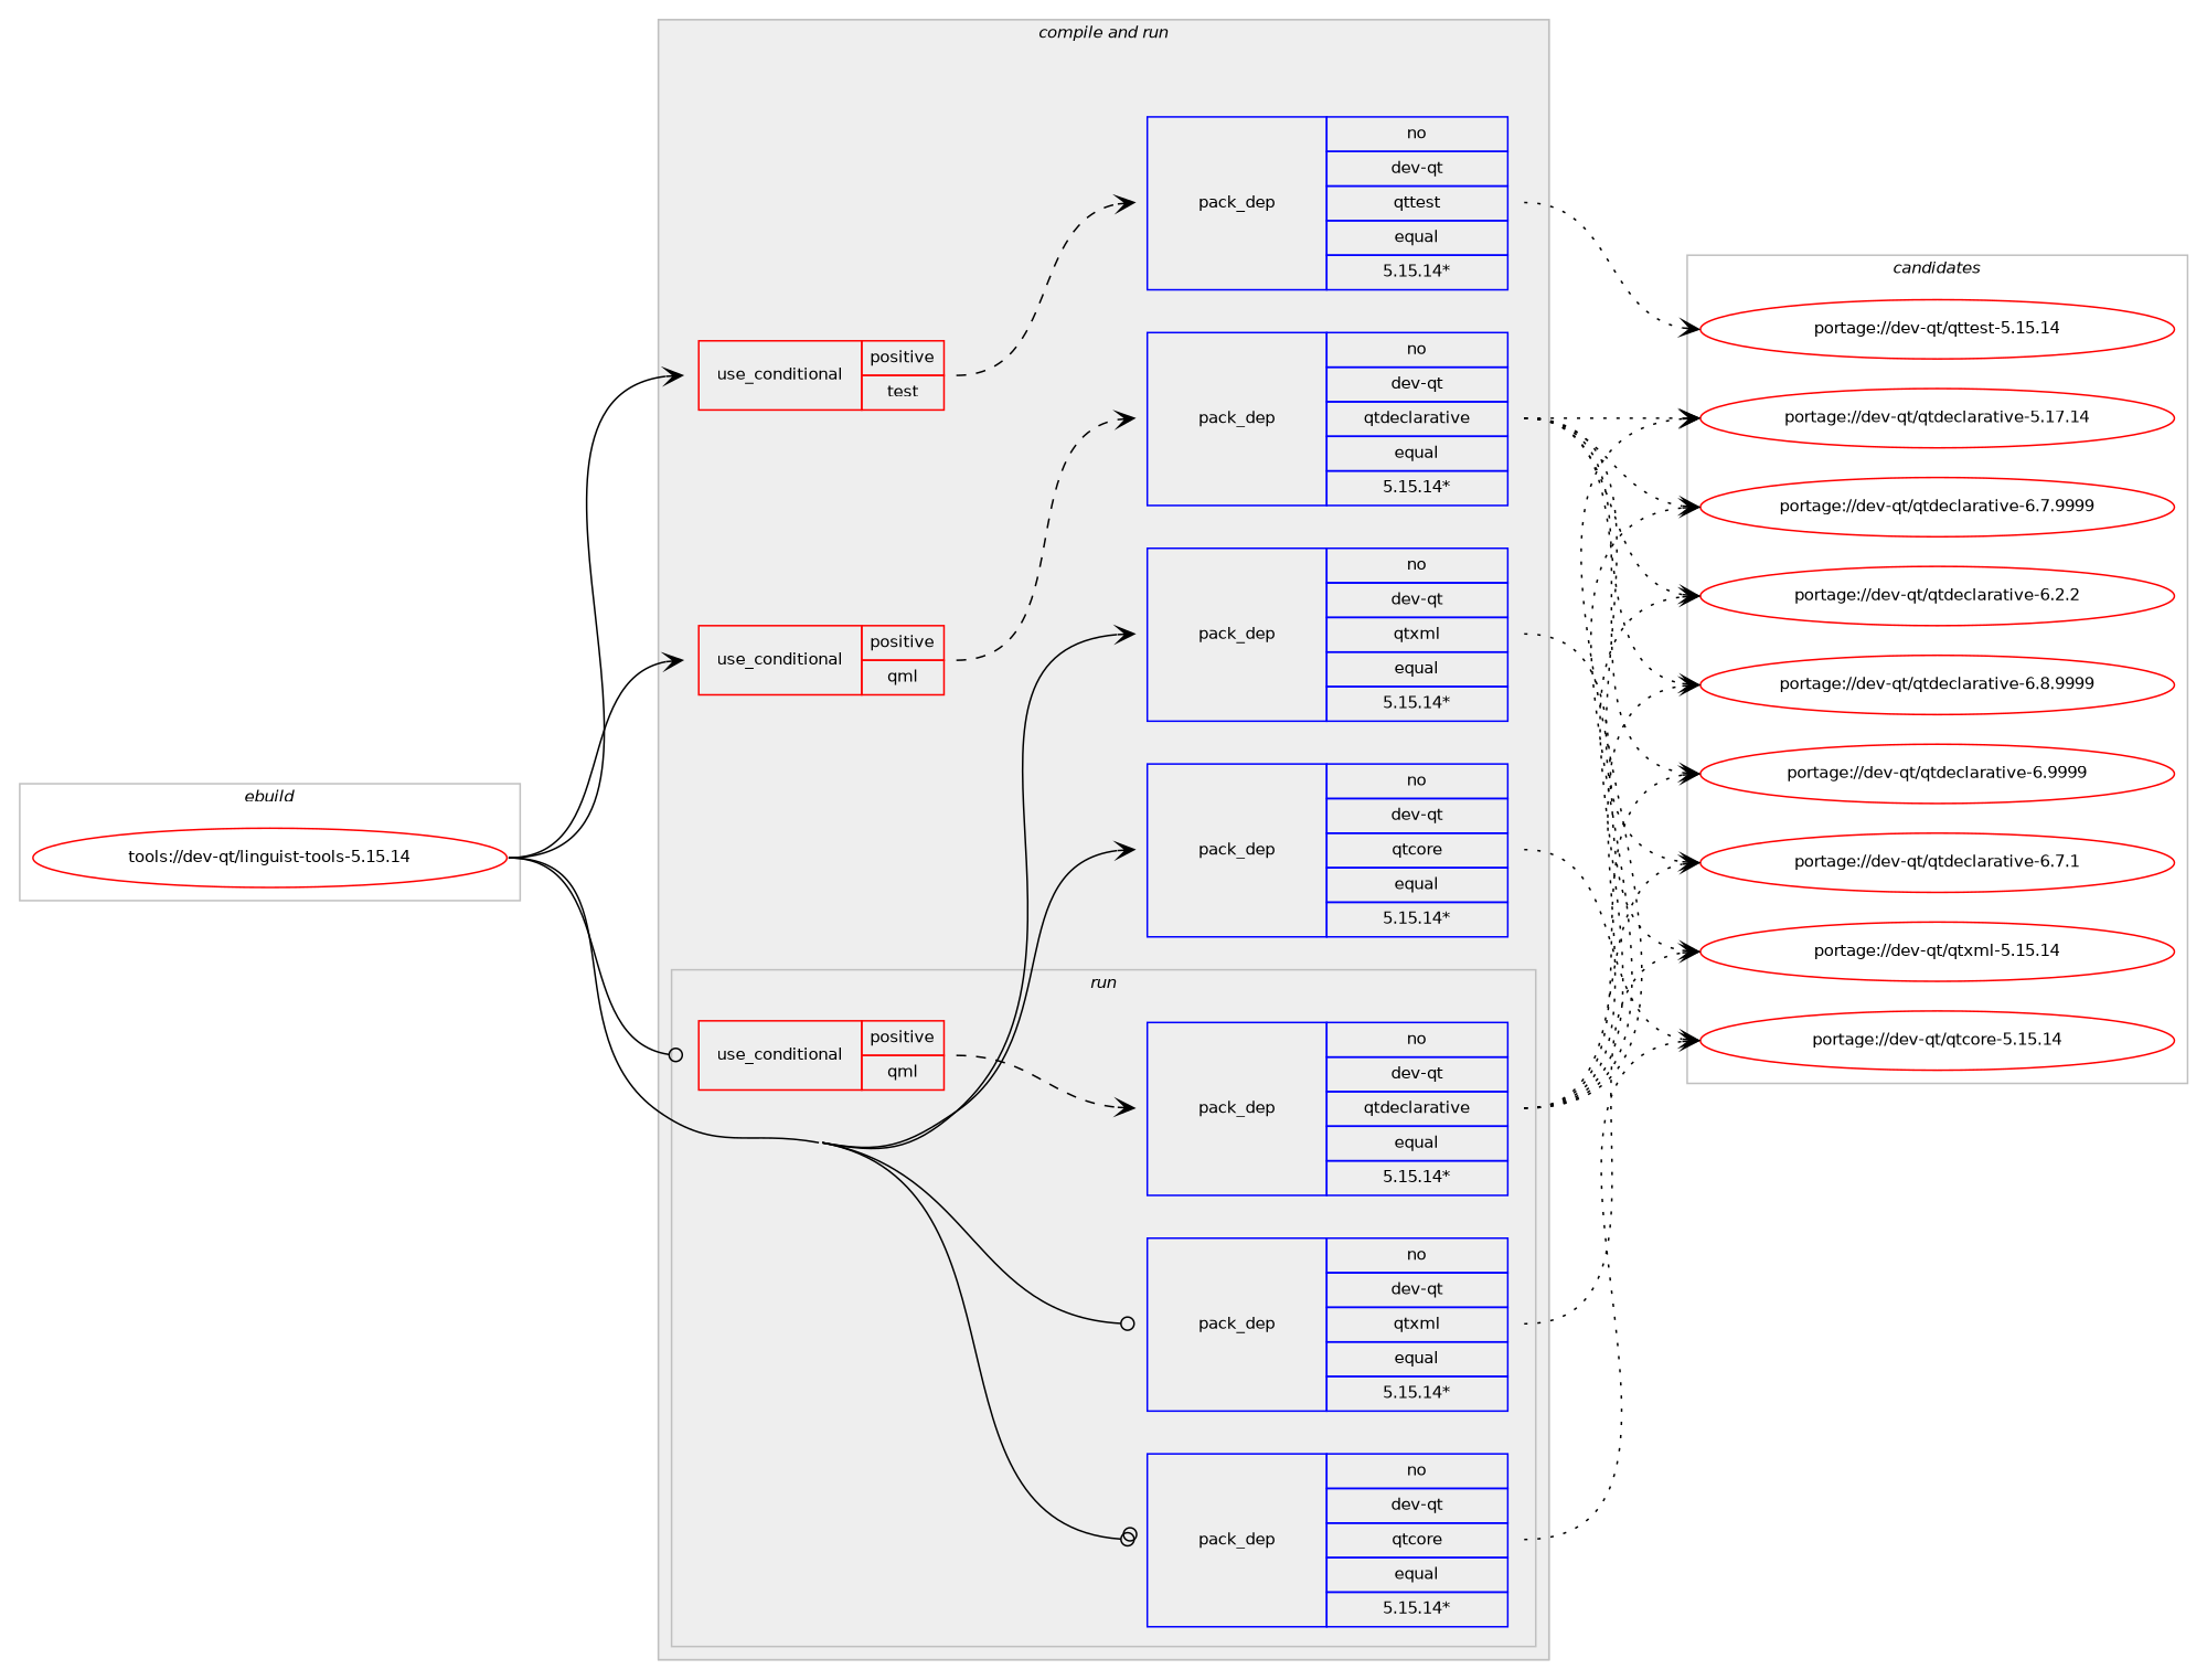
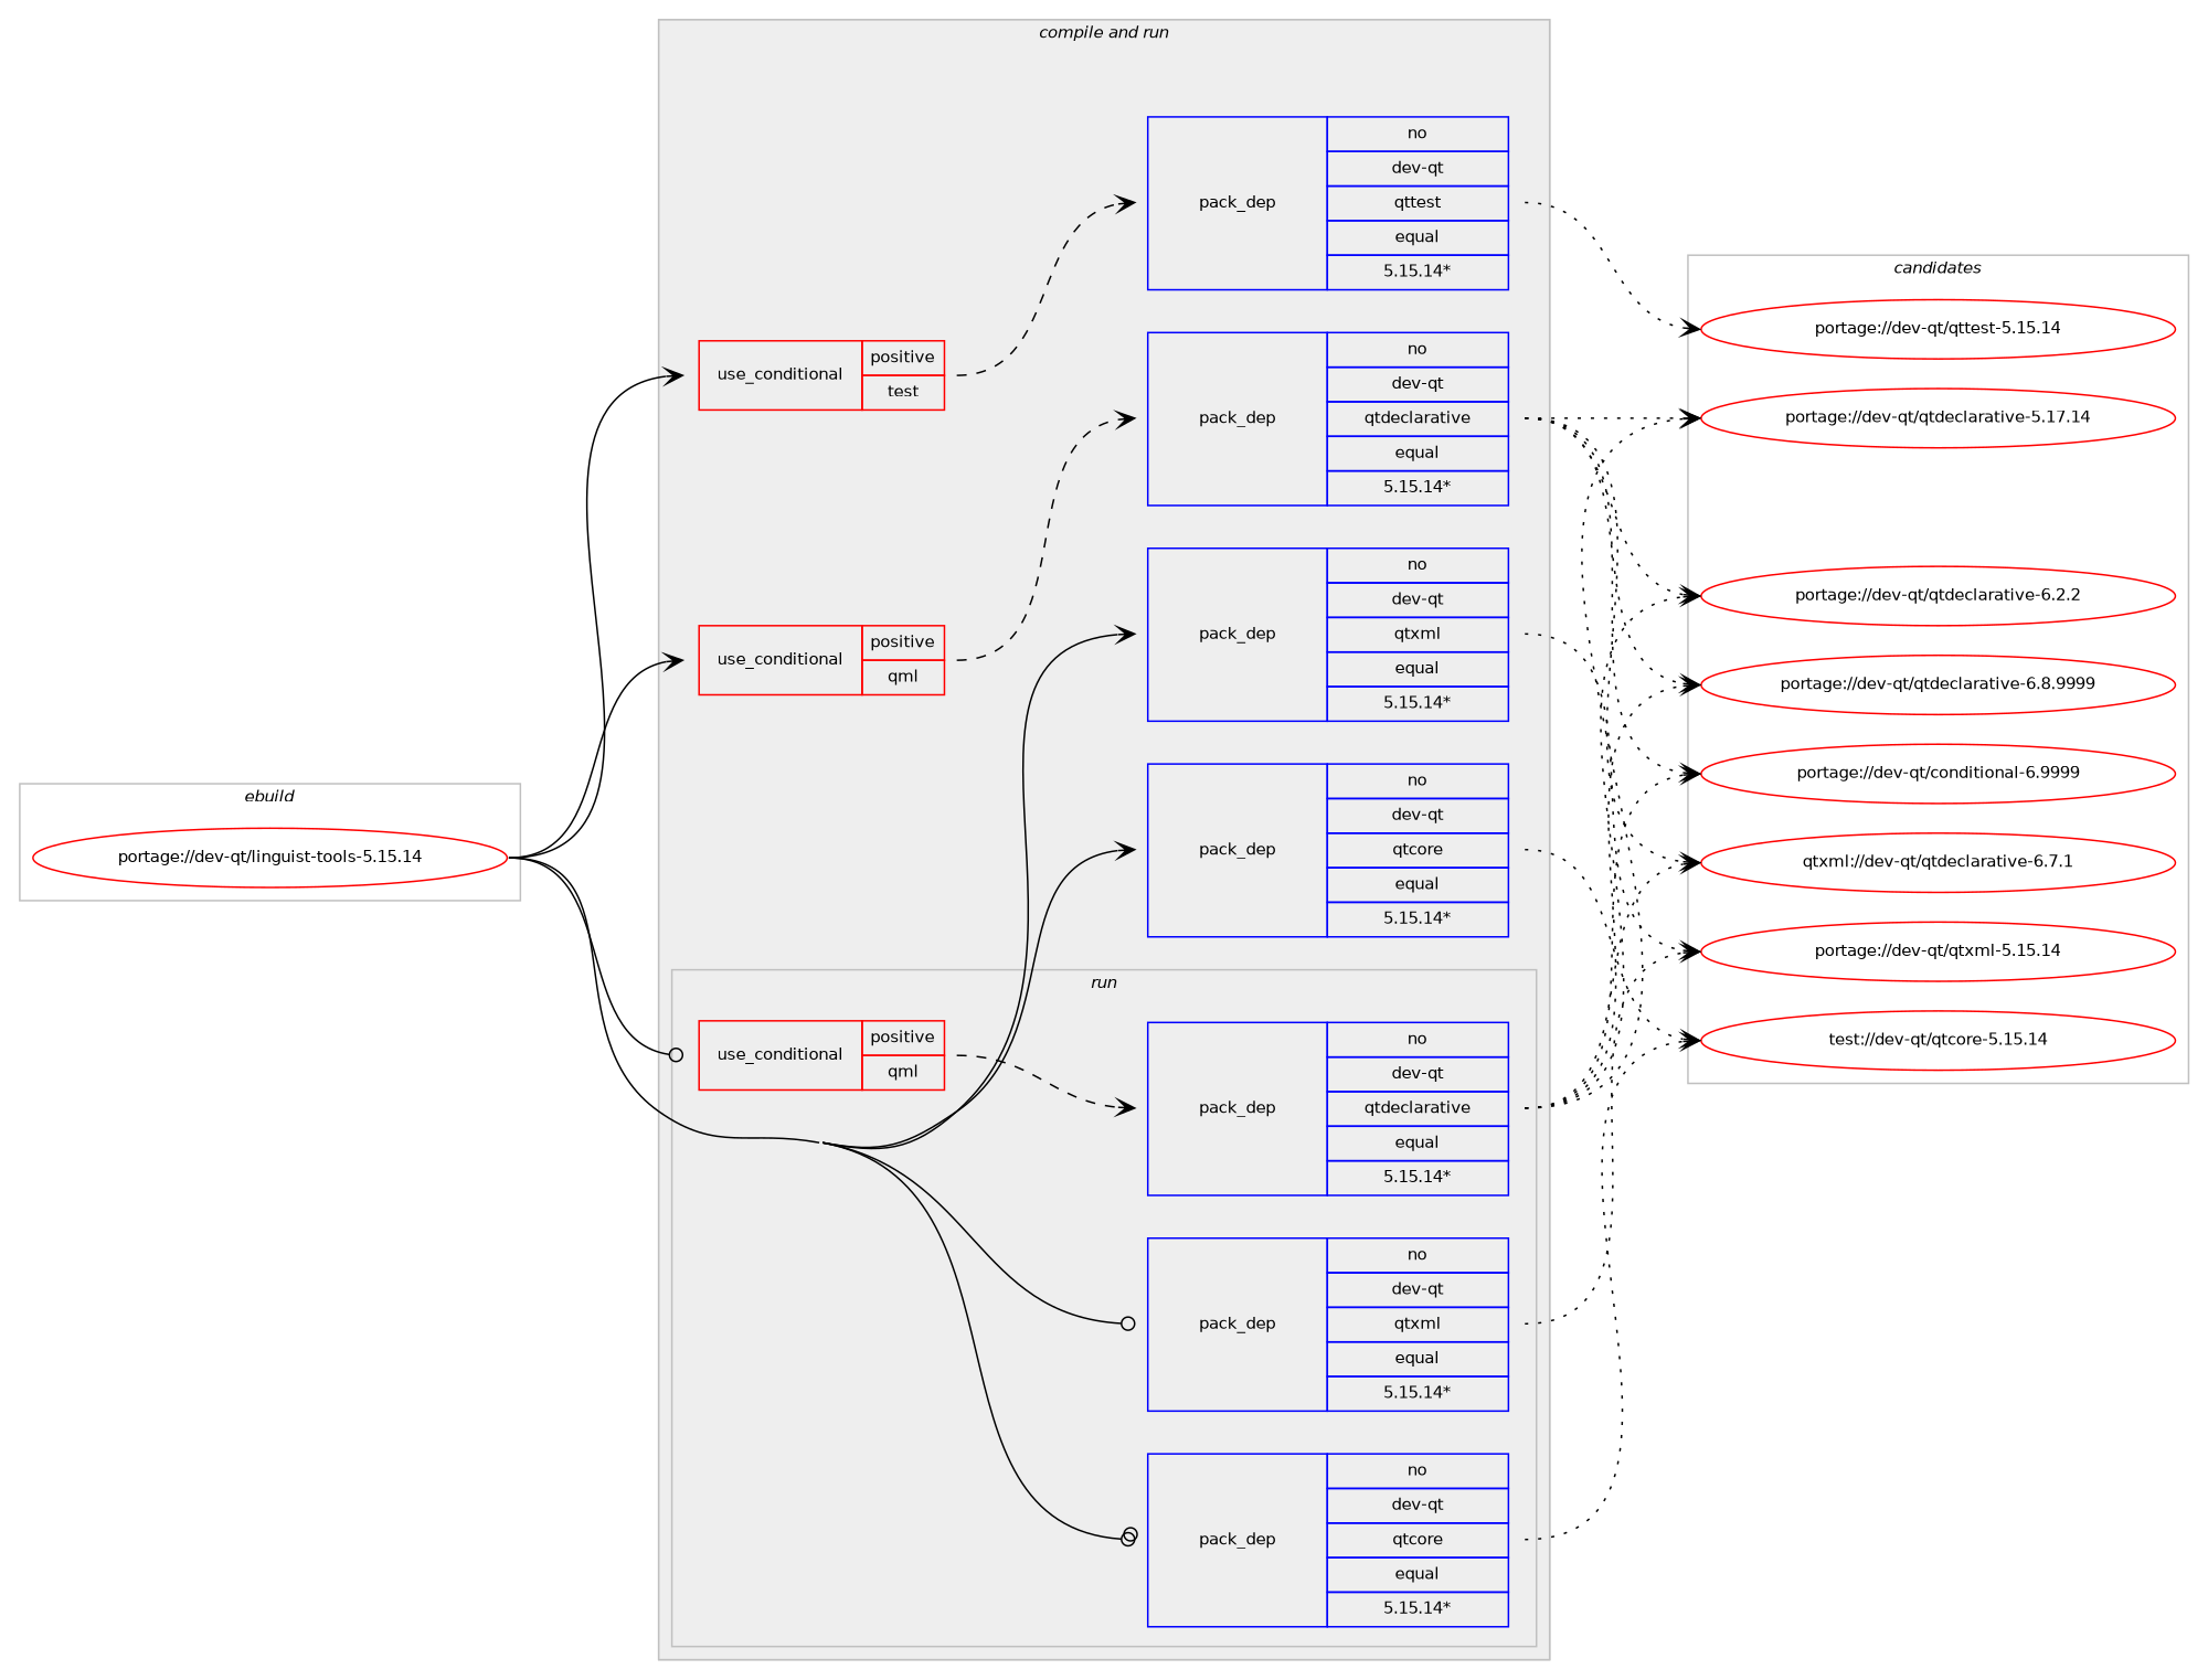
  digraph {
    compound=true
    concentrate=true
    fontname=Helvetica
    fontsize=10
    newrank=true
    rankdir=LR
    ranksep=1.5
    node [color=red fontname=Helvetica fontsize=10]
    edge [arrowhead=vee headport=w style=dotted tailport=e weight=100]
-   n1 [label="tools://dev-qt/linguist-tools-5.15.14" width=4]
+   n1 [label="portage://dev-qt/linguist-tools-5.15.14" width=4]
    n2 [color=blue label=<<TABLE BORDER="0" CELLBORDER="1" CELLSPACING="0" CELLPADDING="4" WIDTH="220"><TR><TD ROWSPAN="6" CELLPADDING="30">pack_dep</TD></TR><TR><TD WIDTH="110">no</TD></TR><TR><TD>dev-qt</TD></TR><TR><TD>qtdeclarative</TD></TR><TR><TD>equal</TD></TR><TR><TD>5.15.14*</TD></TR></TABLE>> shape=none]
    n3 [label=<<TABLE BORDER="0" CELLBORDER="1" CELLSPACING="0" CELLPADDING="4"><TR><TD ROWSPAN="3" CELLPADDING="10">use_conditional</TD></TR><TR><TD>positive</TD></TR><TR><TD>qml</TD></TR></TABLE>> shape=none]
    n4 [color=blue label=<<TABLE BORDER="0" CELLBORDER="1" CELLSPACING="0" CELLPADDING="4" WIDTH="220"><TR><TD ROWSPAN="6" CELLPADDING="30">pack_dep</TD></TR><TR><TD WIDTH="110">no</TD></TR><TR><TD>dev-qt</TD></TR><TR><TD>qttest</TD></TR><TR><TD>equal</TD></TR><TR><TD>5.15.14*</TD></TR></TABLE>> shape=none]
    n5 [label=<<TABLE BORDER="0" CELLBORDER="1" CELLSPACING="0" CELLPADDING="4"><TR><TD ROWSPAN="3" CELLPADDING="10">use_conditional</TD></TR><TR><TD>positive</TD></TR><TR><TD>test</TD></TR></TABLE>> shape=none]
    n6 [color=blue label=<<TABLE BORDER="0" CELLBORDER="1" CELLSPACING="0" CELLPADDING="4" WIDTH="220"><TR><TD ROWSPAN="6" CELLPADDING="30">pack_dep</TD></TR><TR><TD WIDTH="110">no</TD></TR><TR><TD>dev-qt</TD></TR><TR><TD>qtcore</TD></TR><TR><TD>equal</TD></TR><TR><TD>5.15.14*</TD></TR></TABLE>> shape=none]
    n7 [color=blue label=<<TABLE BORDER="0" CELLBORDER="1" CELLSPACING="0" CELLPADDING="4" WIDTH="220"><TR><TD ROWSPAN="6" CELLPADDING="30">pack_dep</TD></TR><TR><TD WIDTH="110">no</TD></TR><TR><TD>dev-qt</TD></TR><TR><TD>qtxml</TD></TR><TR><TD>equal</TD></TR><TR><TD>5.15.14*</TD></TR></TABLE>> shape=none]
    n8 [color=blue label=<<TABLE BORDER="0" CELLBORDER="1" CELLSPACING="0" CELLPADDING="4" WIDTH="220"><TR><TD ROWSPAN="6" CELLPADDING="30">pack_dep</TD></TR><TR><TD WIDTH="110">no</TD></TR><TR><TD>dev-qt</TD></TR><TR><TD>qtdeclarative</TD></TR><TR><TD>equal</TD></TR><TR><TD>5.15.14*</TD></TR></TABLE>> shape=none]
    n9 [label=<<TABLE BORDER="0" CELLBORDER="1" CELLSPACING="0" CELLPADDING="4"><TR><TD ROWSPAN="3" CELLPADDING="10">use_conditional</TD></TR><TR><TD>positive</TD></TR><TR><TD>qml</TD></TR></TABLE>> shape=none]
    n10 [color=blue label=<<TABLE BORDER="0" CELLBORDER="1" CELLSPACING="0" CELLPADDING="4" WIDTH="220"><TR><TD ROWSPAN="6" CELLPADDING="30">pack_dep</TD></TR><TR><TD WIDTH="110">no</TD></TR><TR><TD>dev-qt</TD></TR><TR><TD>qtcore</TD></TR><TR><TD>equal</TD></TR><TR><TD>5.15.14*</TD></TR></TABLE>> shape=none]
    n11 [color=blue label=<<TABLE BORDER="0" CELLBORDER="1" CELLSPACING="0" CELLPADDING="4" WIDTH="220"><TR><TD ROWSPAN="6" CELLPADDING="30">pack_dep</TD></TR><TR><TD WIDTH="110">no</TD></TR><TR><TD>dev-qt</TD></TR><TR><TD>qtxml</TD></TR><TR><TD>equal</TD></TR><TR><TD>5.15.14*</TD></TR></TABLE>> shape=none]
    n12 [label="portage://dev-qt/qttest-5.15.14" width=4]
    n13 [label="portage://dev-qt/qtdeclarative-5.17.14" width=4]
-   n14 [label="portage://dev-qt/qtdeclarative-6.7.1" width=4]
+   n14 [label="qtxml://dev-qt/qtdeclarative-6.7.1" width=4]
    n15 [label="portage://dev-qt/qtdeclarative-6.2.2" width=4]
-   n16 [label="portage://dev-qt/qtdeclarative-6.7.9999" width=4]
    n17 [label="portage://dev-qt/qtdeclarative-6.8.9999" width=4]
-   n18 [label="portage://dev-qt/qtdeclarative-6.9999" width=4]
-   n19 [label="portage://dev-qt/qtcore-5.15.14" width=4]
+   n18 [label="portage://dev-qt/conditional-6.9999" width=4]
+   n19 [label="test://dev-qt/qtcore-5.15.14" width=4]
    n20 [label="portage://dev-qt/qtxml-5.15.14" width=4]
    subgraph cluster_1 {
      color=gray
      label=<<i>ebuild</i>>
      rank=same
      n1
    }
    subgraph cluster_2 {
      color=gray
      label=<<i>dependencies</i>>
      subgraph cluster_3 {
        color=gray
        fillcolor="#eeeeee"
        label=<<i>compile</i>>
        style=filled
        subgraph sub_4 {
          color=gray
          fillcolor="#eeeeee"
          label=<<i>compile</i>>
          style=filled
          n3
          subgraph sub_5 {
            color=gray
            fillcolor="#eeeeee"
            label=<<i>compile</i>>
            style=filled
            n2
          }
        }
        subgraph sub_6 {
          color=gray
          fillcolor="#eeeeee"
          label=<<i>compile</i>>
          style=filled
          n5
          subgraph sub_7 {
            color=gray
            fillcolor="#eeeeee"
            label=<<i>compile</i>>
            style=filled
            n4
          }
        }
        subgraph sub_8 {
          color=gray
          fillcolor="#eeeeee"
          label=<<i>compile</i>>
          style=filled
          n6
        }
        subgraph sub_9 {
          color=gray
          fillcolor="#eeeeee"
          label=<<i>compile</i>>
          style=filled
          n7
        }
      }
      subgraph cluster_10 {
        color=gray
        fillcolor="#eeeeee"
        label=<<i>compile and run</i>>
        style=filled
      }
      subgraph cluster_11 {
        color=gray
        fillcolor="#eeeeee"
        label=<<i>run</i>>
        style=filled
        subgraph sub_12 {
          color=gray
          fillcolor="#eeeeee"
          label=<<i>run</i>>
          style=filled
          n9
          subgraph sub_13 {
            color=gray
            fillcolor="#eeeeee"
            label=<<i>run</i>>
            style=filled
            n8
          }
        }
        subgraph sub_14 {
          color=gray
          fillcolor="#eeeeee"
          label=<<i>run</i>>
          style=filled
          n10
        }
        subgraph sub_15 {
          color=gray
          fillcolor="#eeeeee"
          label=<<i>run</i>>
          style=filled
          n11
        }
      }
    }
    subgraph cluster_16 {
      color=gray
      label=<<i>candidates</i>>
      rank=same
      subgraph sub_17 {
        color=black
        label=<<i>candidates</i>>
        nodesep=1
        rank=same
        n12
      }
      subgraph sub_18 {
        color=black
        label=<<i>candidates</i>>
        nodesep=1
        rank=same
        n13
        n14
        n15
-       n16
        n17
        n18
      }
      subgraph sub_19 {
        color=black
        label=<<i>candidates</i>>
        nodesep=1
        rank=same
        n19
      }
      subgraph sub_20 {
        color=black
        label=<<i>candidates</i>>
        nodesep=1
        rank=same
        n20
      }
      subgraph sub_21 {
        color=black
        label=<<i>candidates</i>>
        nodesep=1
        rank=same
        n13
        n14
        n15
-       n16
        n17
        n18
      }
      subgraph sub_22 {
        color=black
        label=<<i>candidates</i>>
        nodesep=1
        rank=same
        n19
      }
      subgraph sub_23 {
        color=black
        label=<<i>candidates</i>>
        nodesep=1
        rank=same
        n20
      }
    }
    n1 -> n3 [style=solid weight=20]
    n1 -> n5 [style=solid weight=20]
    n1 -> n6 [style=solid weight=20]
    n1 -> n7 [style=solid weight=20]
    n1 -> n9 [arrowhead=odot style=solid weight=20]
    n1 -> n10 [arrowhead=odot style=solid weight=20]
    n1 -> n11 [arrowhead=odot style=solid weight=20]
    n2 -> n13
    n2 -> n14
    n2 -> n15
-   n2 -> n16
    n2 -> n17
    n2 -> n18
    n3 -> n2 [style=dashed weight=20]
    n4 -> n12
    n5 -> n4 [style=dashed weight=20]
    n6 -> n19
    n7 -> n20
    n8 -> n13
    n8 -> n14
    n8 -> n15
-   n8 -> n16
    n8 -> n17
    n8 -> n18
    n9 -> n8 [style=dashed weight=20]
    n10 -> n19
    n11 -> n20
  }
